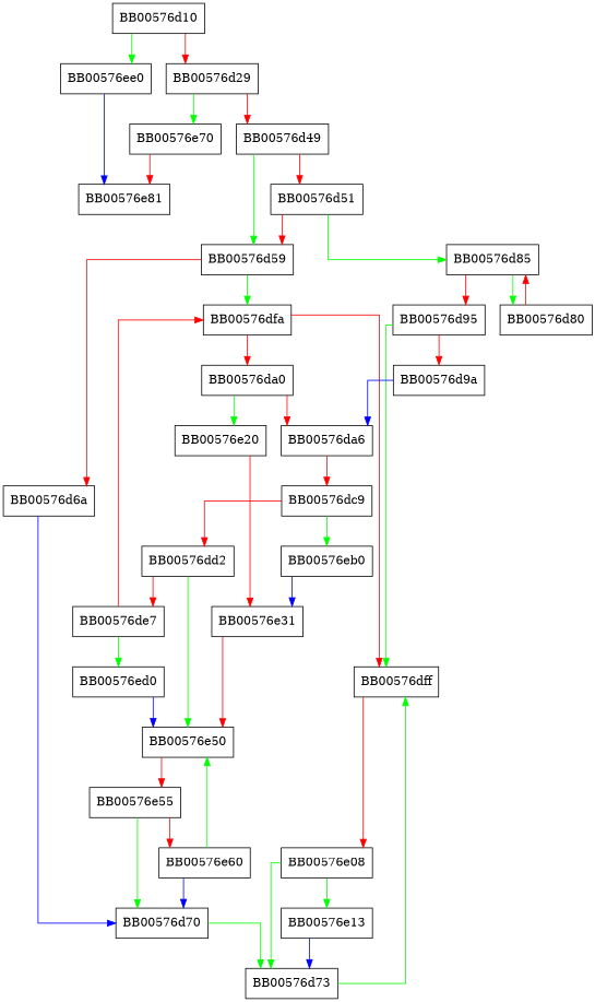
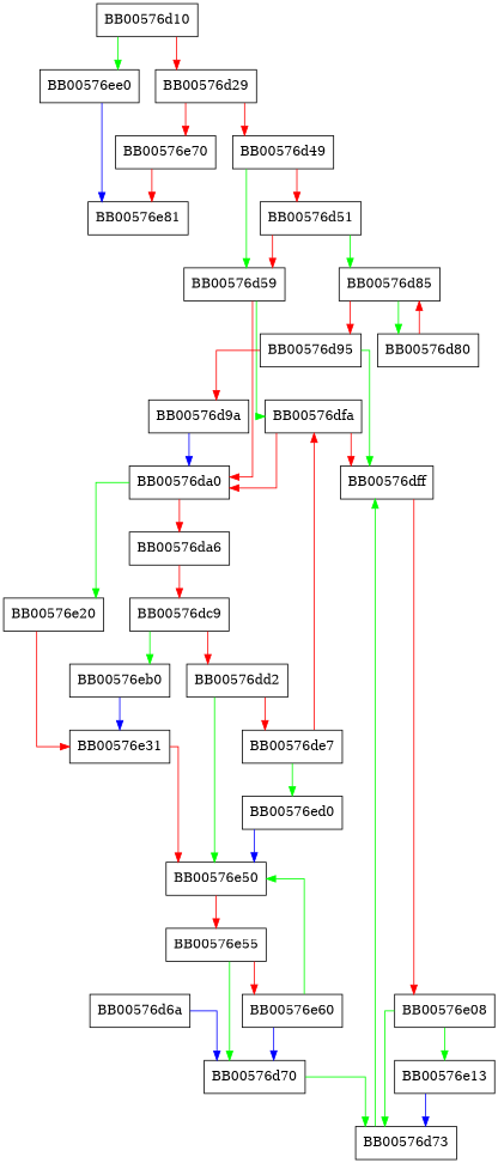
  digraph {
    splines=ortho
    node [shape=box]
    edge [color=red]
    BB00576d10
    BB00576ee0
    BB00576d29
    BB00576e81
    BB00576e70
    BB00576d49
    BB00576d59
    BB00576d51
    BB00576dfa
    BB00576d6a
    BB00576d85
    BB00576dff
    BB00576da0
    BB00576d70
    BB00576d80
    BB00576d95
    BB00576d9a
    BB00576e08
    BB00576e20
    BB00576da6
    BB00576d73
    BB00576e13
    BB00576e31
    BB00576dc9
    BB00576e50
    BB00576eb0
    BB00576dd2
    BB00576de7
    BB00576e55
    BB00576ed0
    BB00576e60
    BB00576d10 -> BB00576ee0 [color=green]
    BB00576d10 -> BB00576d29
    BB00576ee0 -> BB00576e81 [color=blue]
-   BB00576d29 -> BB00576e70 [color=green]
+   BB00576d29 -> BB00576e70
    BB00576d29 -> BB00576d49
    BB00576e70 -> BB00576e81
    BB00576d49 -> BB00576d59 [color=green]
    BB00576d49 -> BB00576d51
    BB00576d59 -> BB00576dfa [color=green]
-   BB00576d59 -> BB00576d6a
+   BB00576d59 -> BB00576da0
    BB00576d51 -> BB00576d59
    BB00576d51 -> BB00576d85 [color=green]
    BB00576dfa -> BB00576dff
    BB00576dfa -> BB00576da0
    BB00576d6a -> BB00576d70 [color=blue]
    BB00576d85 -> BB00576d80 [color=green]
    BB00576d85 -> BB00576d95
    BB00576dff -> BB00576e08
    BB00576da0 -> BB00576e20 [color=green]
    BB00576da0 -> BB00576da6
    BB00576d70 -> BB00576d73 [color=green]
    BB00576d80 -> BB00576d85
    BB00576d95 -> BB00576dff [color=green]
    BB00576d95 -> BB00576d9a
-   BB00576d9a -> BB00576da6 [color=blue]
+   BB00576d9a -> BB00576da0 [color=blue]
    BB00576e08 -> BB00576d73 [color=green]
    BB00576e08 -> BB00576e13 [color=green]
    BB00576e20 -> BB00576e31
    BB00576da6 -> BB00576dc9
    BB00576d73 -> BB00576dff [color=green]
    BB00576e13 -> BB00576d73 [color=blue]
    BB00576e31 -> BB00576e50
    BB00576dc9 -> BB00576eb0 [color=green]
    BB00576dc9 -> BB00576dd2
    BB00576e50 -> BB00576e55
    BB00576eb0 -> BB00576e31 [color=blue]
    BB00576dd2 -> BB00576e50 [color=green]
    BB00576dd2 -> BB00576de7
    BB00576de7 -> BB00576dfa
    BB00576de7 -> BB00576ed0 [color=green]
    BB00576e55 -> BB00576d70 [color=green]
    BB00576e55 -> BB00576e60
    BB00576ed0 -> BB00576e50 [color=blue]
    BB00576e60 -> BB00576d70 [color=blue]
    BB00576e60 -> BB00576e50 [color=green]
  }
